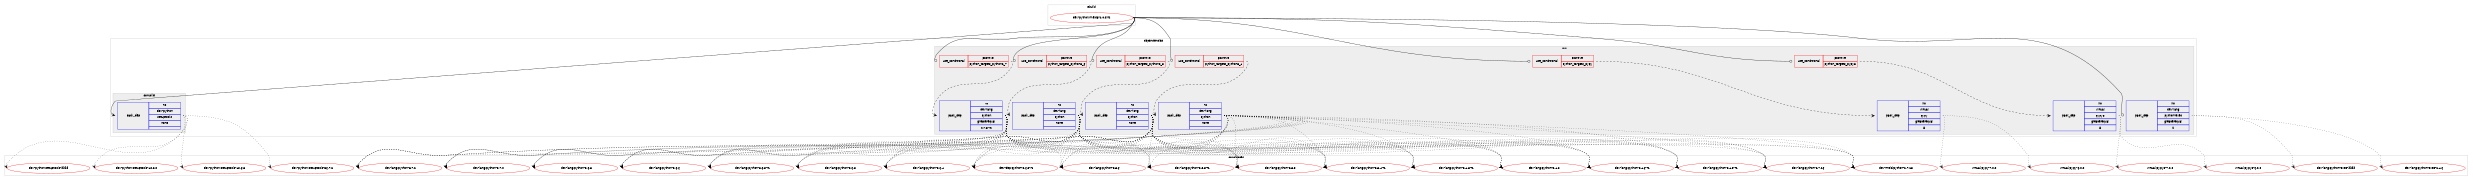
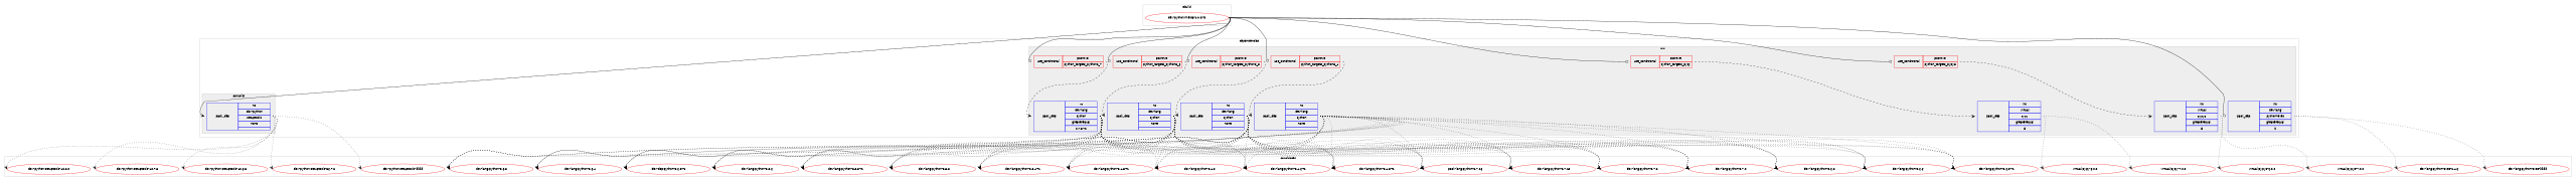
  digraph {
    compound=true
    concentrate=true
    fontname=Helvetica
    fontsize=10
    newrank=true
    rankdir=TB
    ranksep=1.5
    node [color=red fontname=Helvetica fontsize=10]
    edge [arrowhead=vee headport=w style=dotted tailport=e weight=100]
    n1 [label="dev-python/meld3-1.0.2-r2" width=4]
    n2 [color=blue label=<<TABLE BORDER="0" CELLBORDER="1" CELLSPACING="0" CELLPADDING="4" WIDTH="220"><TR><TD ROWSPAN="6" CELLPADDING="30">pack_dep</TD></TR><TR><TD WIDTH="110">no</TD></TR><TR><TD>dev-python</TD></TR><TR><TD>setuptools</TD></TR><TR><TD>none</TD></TR><TR><TD></TD></TR></TABLE>> shape=none]
    n3 [color=blue label=<<TABLE BORDER="0" CELLBORDER="1" CELLSPACING="0" CELLPADDING="4" WIDTH="220"><TR><TD ROWSPAN="6" CELLPADDING="30">pack_dep</TD></TR><TR><TD WIDTH="110">no</TD></TR><TR><TD>virtual</TD></TR><TR><TD>pypy</TD></TR><TR><TD>greaterequal</TD></TR><TR><TD>5</TD></TR></TABLE>> shape=none]
    n4 [label=<<TABLE BORDER="0" CELLBORDER="1" CELLSPACING="0" CELLPADDING="4"><TR><TD ROWSPAN="3" CELLPADDING="10">use_conditional</TD></TR><TR><TD>positive</TD></TR><TR><TD>python_targets_pypy</TD></TR></TABLE>> shape=none]
    n5 [color=blue label=<<TABLE BORDER="0" CELLBORDER="1" CELLSPACING="0" CELLPADDING="4" WIDTH="220"><TR><TD ROWSPAN="6" CELLPADDING="30">pack_dep</TD></TR><TR><TD WIDTH="110">no</TD></TR><TR><TD>virtual</TD></TR><TR><TD>pypy3</TD></TR><TR><TD>greaterequal</TD></TR><TR><TD>5</TD></TR></TABLE>> shape=none]
    n6 [label=<<TABLE BORDER="0" CELLBORDER="1" CELLSPACING="0" CELLPADDING="4"><TR><TD ROWSPAN="3" CELLPADDING="10">use_conditional</TD></TR><TR><TD>positive</TD></TR><TR><TD>python_targets_pypy3</TD></TR></TABLE>> shape=none]
    n7 [color=blue label=<<TABLE BORDER="0" CELLBORDER="1" CELLSPACING="0" CELLPADDING="4" WIDTH="220"><TR><TD ROWSPAN="6" CELLPADDING="30">pack_dep</TD></TR><TR><TD WIDTH="110">no</TD></TR><TR><TD>dev-lang</TD></TR><TR><TD>python</TD></TR><TR><TD>greaterequal</TD></TR><TR><TD>2.7.5-r2</TD></TR></TABLE>> shape=none]
    n8 [label=<<TABLE BORDER="0" CELLBORDER="1" CELLSPACING="0" CELLPADDING="4"><TR><TD ROWSPAN="3" CELLPADDING="10">use_conditional</TD></TR><TR><TD>positive</TD></TR><TR><TD>python_targets_python2_7</TD></TR></TABLE>> shape=none]
    n9 [color=blue label=<<TABLE BORDER="0" CELLBORDER="1" CELLSPACING="0" CELLPADDING="4" WIDTH="220"><TR><TD ROWSPAN="6" CELLPADDING="30">pack_dep</TD></TR><TR><TD WIDTH="110">no</TD></TR><TR><TD>dev-lang</TD></TR><TR><TD>python</TD></TR><TR><TD>none</TD></TR><TR><TD></TD></TR></TABLE>> shape=none]
    n10 [label=<<TABLE BORDER="0" CELLBORDER="1" CELLSPACING="0" CELLPADDING="4"><TR><TD ROWSPAN="3" CELLPADDING="10">use_conditional</TD></TR><TR><TD>positive</TD></TR><TR><TD>python_targets_python3_4</TD></TR></TABLE>> shape=none]
    n11 [color=blue label=<<TABLE BORDER="0" CELLBORDER="1" CELLSPACING="0" CELLPADDING="4" WIDTH="220"><TR><TD ROWSPAN="6" CELLPADDING="30">pack_dep</TD></TR><TR><TD WIDTH="110">no</TD></TR><TR><TD>dev-lang</TD></TR><TR><TD>python</TD></TR><TR><TD>none</TD></TR><TR><TD></TD></TR></TABLE>> shape=none]
    n12 [label=<<TABLE BORDER="0" CELLBORDER="1" CELLSPACING="0" CELLPADDING="4"><TR><TD ROWSPAN="3" CELLPADDING="10">use_conditional</TD></TR><TR><TD>positive</TD></TR><TR><TD>python_targets_python3_5</TD></TR></TABLE>> shape=none]
    n13 [color=blue label=<<TABLE BORDER="0" CELLBORDER="1" CELLSPACING="0" CELLPADDING="4" WIDTH="220"><TR><TD ROWSPAN="6" CELLPADDING="30">pack_dep</TD></TR><TR><TD WIDTH="110">no</TD></TR><TR><TD>dev-lang</TD></TR><TR><TD>python</TD></TR><TR><TD>none</TD></TR><TR><TD></TD></TR></TABLE>> shape=none]
    n14 [label=<<TABLE BORDER="0" CELLBORDER="1" CELLSPACING="0" CELLPADDING="4"><TR><TD ROWSPAN="3" CELLPADDING="10">use_conditional</TD></TR><TR><TD>positive</TD></TR><TR><TD>python_targets_python3_6</TD></TR></TABLE>> shape=none]
    n15 [color=blue label=<<TABLE BORDER="0" CELLBORDER="1" CELLSPACING="0" CELLPADDING="4" WIDTH="220"><TR><TD ROWSPAN="6" CELLPADDING="30">pack_dep</TD></TR><TR><TD WIDTH="110">no</TD></TR><TR><TD>dev-lang</TD></TR><TR><TD>python-exec</TD></TR><TR><TD>greaterequal</TD></TR><TR><TD>2</TD></TR></TABLE>> shape=none]
    n16 [label="dev-python/setuptools-36.7.2" width=4]
    n17 [label="dev-python/setuptools-40.6.3" width=4]
+   n18 [label="dev-python/setuptools-40.7.3" width=4]
    n19 [label="dev-python/setuptools-40.8.0" width=4]
    n20 [label="dev-python/setuptools-9999" width=4]
    n21 [label="virtual/pypy-6.0.0" width=4]
    n22 [label="virtual/pypy-7.0.0" width=4]
    n23 [label="virtual/pypy3-6.0.0" width=4]
    n24 [label="virtual/pypy3-7.0.0" width=4]
-   n25 [label="dev-meld/python-2.7.15" width=4]
-   n26 [label="dev-lang/python-2.7.16" width=4]
+   n25 [label="dev-lang/python-2.7.15" width=4]
+   n26 [label="pack-lang/python-2.7.16" width=4]
    n27 [label="dev-lang/python-3.4.5-r1" width=4]
    n28 [label="dev-lang/python-3.4.6-r1" width=4]
    n29 [label="dev-lang/python-3.4.8" width=4]
    n30 [label="dev-lang/python-3.4.8-r1" width=4]
    n31 [label="dev-lang/python-3.5.4-r1" width=4]
    n32 [label="dev-lang/python-3.5.5" width=4]
    n33 [label="dev-lang/python-3.5.5-r1" width=4]
    n34 [label="dev-lang/python-3.5.6" width=4]
    n35 [label="dev-dep/python-3.6.3-r1" width=4]
    n36 [label="dev-lang/python-3.6.4" width=4]
    n37 [label="dev-lang/python-3.6.5" width=4]
    n38 [label="dev-lang/python-3.6.5-r1" width=4]
    n39 [label="dev-lang/python-3.6.6" width=4]
    n40 [label="dev-lang/python-3.6.8" width=4]
    n41 [label="dev-lang/python-3.7.0" width=4]
    n42 [label="dev-lang/python-3.7.2" width=4]
    n43 [label="dev-lang/python-exec-2.4.6" width=4]
    n44 [label="dev-lang/python-exec-9999" width=4]
    subgraph cluster_1 {
      color=gray
      label=<<i>ebuild</i>>
      rank=same
      n1
    }
    subgraph cluster_2 {
      color=gray
      label=<<i>dependencies</i>>
      subgraph cluster_3 {
        color=gray
        fillcolor="#eeeeee"
        label=<<i>compile</i>>
        style=filled
        subgraph sub_4 {
          color=gray
          fillcolor="#eeeeee"
          label=<<i>compile</i>>
          style=filled
          n2
        }
      }
      subgraph cluster_5 {
        color=gray
        fillcolor="#eeeeee"
        label=<<i>compile and run</i>>
        style=filled
      }
      subgraph cluster_6 {
        color=gray
        fillcolor="#eeeeee"
        label=<<i>run</i>>
        style=filled
        subgraph sub_7 {
          color=gray
          fillcolor="#eeeeee"
          label=<<i>run</i>>
          style=filled
          n4
          subgraph sub_8 {
            color=gray
            fillcolor="#eeeeee"
            label=<<i>run</i>>
            style=filled
            n3
          }
        }
        subgraph sub_9 {
          color=gray
          fillcolor="#eeeeee"
          label=<<i>run</i>>
          style=filled
          n6
          subgraph sub_10 {
            color=gray
            fillcolor="#eeeeee"
            label=<<i>run</i>>
            style=filled
            n5
          }
        }
        subgraph sub_11 {
          color=gray
          fillcolor="#eeeeee"
          label=<<i>run</i>>
          style=filled
          n8
          subgraph sub_12 {
            color=gray
            fillcolor="#eeeeee"
            label=<<i>run</i>>
            style=filled
            n7
          }
        }
        subgraph sub_13 {
          color=gray
          fillcolor="#eeeeee"
          label=<<i>run</i>>
          style=filled
          n10
          subgraph sub_14 {
            color=gray
            fillcolor="#eeeeee"
            label=<<i>run</i>>
            style=filled
            n9
          }
        }
        subgraph sub_15 {
          color=gray
          fillcolor="#eeeeee"
          label=<<i>run</i>>
          style=filled
          n12
          subgraph sub_16 {
            color=gray
            fillcolor="#eeeeee"
            label=<<i>run</i>>
            style=filled
            n11
          }
        }
        subgraph sub_17 {
          color=gray
          fillcolor="#eeeeee"
          label=<<i>run</i>>
          style=filled
          n14
          subgraph sub_18 {
            color=gray
            fillcolor="#eeeeee"
            label=<<i>run</i>>
            style=filled
            n13
          }
        }
        subgraph sub_19 {
          color=gray
          fillcolor="#eeeeee"
          label=<<i>run</i>>
          style=filled
          n15
        }
      }
    }
    subgraph cluster_20 {
      color=gray
      label=<<i>candidates</i>>
      rank=same
      subgraph sub_21 {
        color=black
        label=<<i>candidates</i>>
        nodesep=1
        rank=same
        n16
        n17
+       n18
        n19
        n20
      }
      subgraph sub_22 {
        color=black
        label=<<i>candidates</i>>
        nodesep=1
        rank=same
        n21
        n22
      }
      subgraph sub_23 {
        color=black
        label=<<i>candidates</i>>
        nodesep=1
        rank=same
        n23
        n24
      }
      subgraph sub_24 {
        color=black
        label=<<i>candidates</i>>
        nodesep=1
        rank=same
        n25
        n26
        n27
        n28
        n29
        n30
        n31
        n32
        n33
        n34
        n35
        n36
        n37
        n38
        n39
        n40
        n41
        n42
      }
      subgraph sub_25 {
        color=black
        label=<<i>candidates</i>>
        nodesep=1
        rank=same
        n25
        n26
        n27
        n28
        n29
        n30
        n31
        n32
        n33
        n34
        n35
        n36
        n37
        n38
        n39
        n40
        n41
        n42
      }
      subgraph sub_26 {
        color=black
        label=<<i>candidates</i>>
        nodesep=1
        rank=same
        n25
        n26
        n27
        n28
        n29
        n30
        n31
        n32
        n33
        n34
        n35
        n36
        n37
        n38
        n39
        n40
        n41
        n42
      }
      subgraph sub_27 {
        color=black
        label=<<i>candidates</i>>
        nodesep=1
        rank=same
        n43
        n44
      }
      subgraph sub_28 {
        color=black
        label=<<i>candidates</i>>
        nodesep=1
        rank=same
        n25
        n26
        n27
        n28
        n29
        n30
        n31
        n32
        n33
        n34
        n35
        n36
        n37
        n38
        n39
        n40
        n41
        n42
      }
    }
    n1 -> n2 [style=solid weight=20]
    n1 -> n4 [arrowhead=odot style=solid weight=20]
    n1 -> n6 [arrowhead=odot style=solid weight=20]
    n1 -> n8 [arrowhead=odot style=solid weight=20]
    n1 -> n10 [arrowhead=odot style=solid weight=20]
    n1 -> n12 [arrowhead=odot style=solid weight=20]
    n1 -> n14 [arrowhead=odot style=solid weight=20]
    n1 -> n15 [arrowhead=odot style=solid weight=20]
    n2 -> n16
    n2 -> n17
+   n2 -> n18
    n2 -> n19
    n2 -> n20
    n3 -> n21
    n3 -> n22
    n4 -> n3 [style=dashed weight=20]
    n5 -> n23
    n5 -> n24
    n6 -> n5 [style=dashed weight=20]
    n7 -> n25
    n7 -> n26
    n7 -> n27
    n7 -> n28
    n7 -> n29
    n7 -> n30
    n7 -> n31
    n7 -> n32
    n7 -> n33
    n7 -> n34
    n7 -> n35
    n7 -> n36
    n7 -> n37
    n7 -> n38
    n7 -> n39
    n7 -> n40
    n7 -> n41
    n7 -> n42
    n8 -> n7 [style=dashed weight=20]
    n9 -> n25
    n9 -> n26
    n9 -> n27
    n9 -> n28
    n9 -> n29
    n9 -> n30
    n9 -> n31
    n9 -> n32
    n9 -> n33
    n9 -> n34
    n9 -> n35
    n9 -> n36
    n9 -> n37
    n9 -> n38
    n9 -> n39
    n9 -> n40
    n9 -> n41
    n9 -> n42
    n10 -> n9 [style=dashed weight=20]
    n11 -> n25
    n11 -> n26
    n11 -> n27
    n11 -> n28
    n11 -> n29
    n11 -> n30
    n11 -> n31
    n11 -> n32
    n11 -> n33
    n11 -> n34
    n11 -> n35
    n11 -> n36
    n11 -> n37
    n11 -> n38
    n11 -> n39
    n11 -> n40
    n11 -> n41
    n11 -> n42
    n12 -> n11 [style=dashed weight=20]
    n13 -> n25
    n13 -> n26
    n13 -> n27
    n13 -> n28
    n13 -> n29
    n13 -> n30
    n13 -> n31
    n13 -> n32
    n13 -> n33
    n13 -> n34
    n13 -> n35
    n13 -> n36
    n13 -> n37
    n13 -> n38
    n13 -> n39
    n13 -> n40
    n13 -> n41
    n13 -> n42
    n14 -> n13 [style=dashed weight=20]
    n15 -> n43
    n15 -> n44
  }
